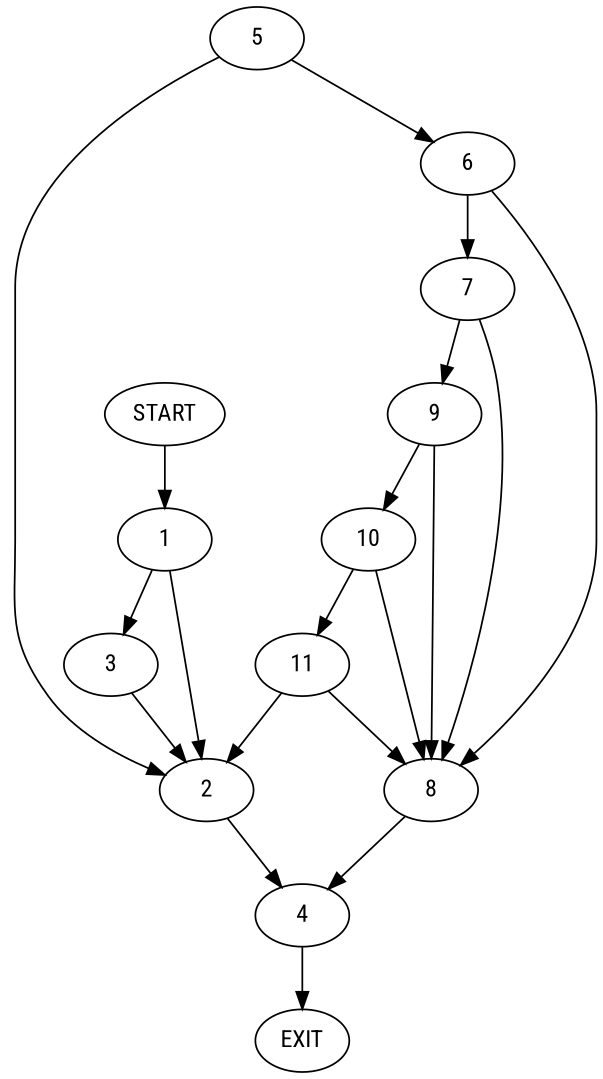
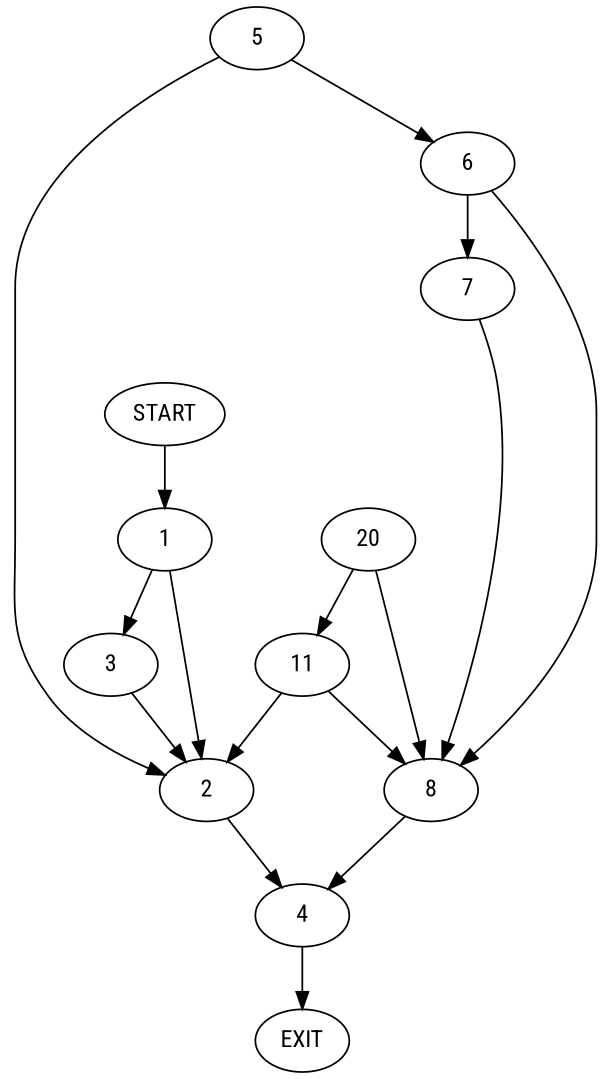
  digraph {
    fontname="Roboto Condensed"
    node [fontname="Roboto Condensed"]
    edge [fontname="Roboto Condensed"]
    n1 [label=START]
    1
    2
    3
    n5 [label=EXIT]
    4
    5
    6
    7
    8
-   9
-   10
+   10 [label=20]
    11
    n1 -> 1
    1 -> 2
    1 -> 3
    2 -> 4
    3 -> 2
    4 -> n5
    5 -> 2
    5 -> 6
    6 -> 7
    6 -> 8
    7 -> 8
-   7 -> 9
    8 -> 4
-   9 -> 8
-   9 -> 10
    10 -> 8
    10 -> 11
    11 -> 2
    11 -> 8
  }
